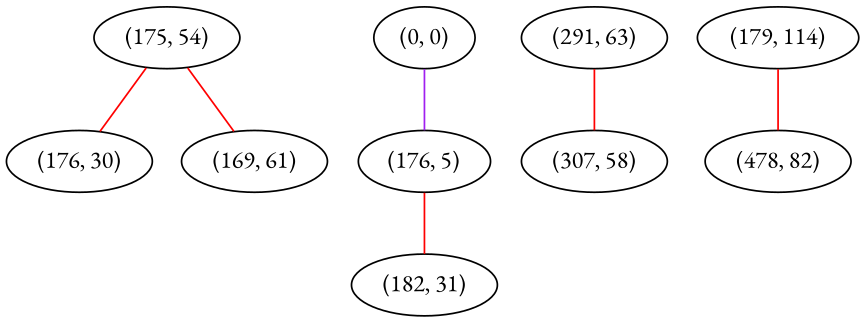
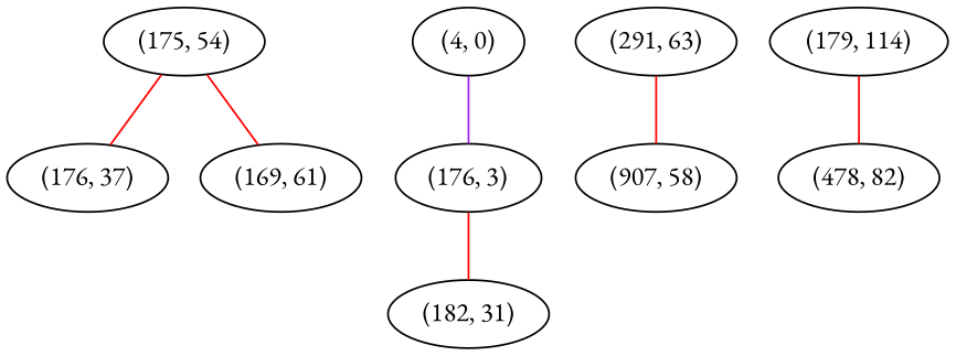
  graph {
    fontname="EB Garamond"
    node [fontname="EB Garamond"]
    edge [color=red fontname="EB Garamond" weight=1]
    "(175, 54)"
-   "(176, 37)" [label="(176, 30)"]
+   "(176, 37)"
    "(169, 61)"
-   "(0, 0)"
-   "(176, 5)"
+   "(0, 0)" [label="(4, 0)"]
+   "(176, 5)" [label="(176, 3)"]
    "(182, 31)"
    "(291, 63)"
-   "(307, 58)"
+   "(307, 58)" [label="(907, 58)"]
    n9 [label="(478, 82)"]
    "(179, 114)"
    "(175, 54)" -- "(176, 37)"
    "(175, 54)" -- "(169, 61)"
    "(0, 0)" -- "(176, 5)" [color=purple weight=4]
    "(176, 5)" -- "(182, 31)"
    "(291, 63)" -- "(307, 58)"
    "(179, 114)" -- n9
  }
